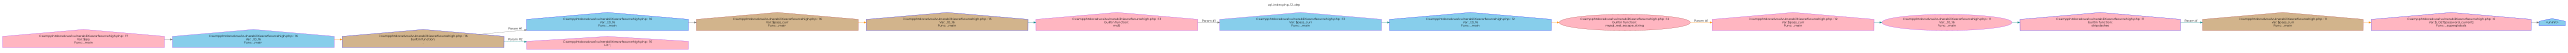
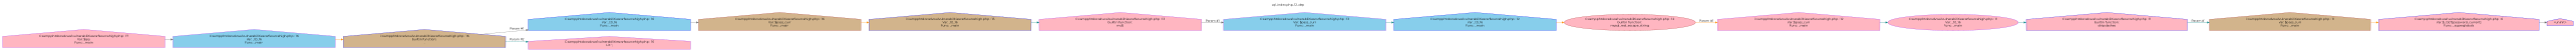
  digraph {
    label="sql_index.php_12_dep"
    labelloc=t
    rankdir=LR
    fontname=Montserrat
    node [shape=house style=filled fillcolor=lightpink color=purple fontname=Montserrat]
    edge [color=teal fontname=Montserrat]
    n1 [label="C:\xampp\htdocs\dvwa1\vulnerabilities\csrf\source\high.php : 17\nVar: $qry\nFunc: _main\n"]
    n2 [label="C:\xampp\htdocs\dvwa1\vulnerabilities\csrf\source\high.php : 16\nVar: _t0_16\nFunc: _main\n" fillcolor=skyblue]
    n3 [label="C:\xampp\htdocs\dvwa1\vulnerabilities\csrf\source\high.php : 16\nbuiltin function:\n.\n" fillcolor=tan color=blue]
    n4 [label="C:\xampp\htdocs\dvwa1\vulnerabilities\csrf\source\high.php : 16\nVar: _t0_16\nFunc: _main\n" fillcolor=skyblue color=blue]
    n5 [label="C:\xampp\htdocs\dvwa1\vulnerabilities\csrf\source\high.php : 16\nLit: ';\n"]
    n6 [label="C:\xampp\htdocs\dvwa1\vulnerabilities\csrf\source\high.php : 16\nVar: $pass_curr\nFunc: _main\n" fillcolor=tan color=brown]
    n7 [label="C:\xampp\htdocs\dvwa1\vulnerabilities\csrf\source\high.php : 13\nVar: _t0_16\nFunc: _main\n" fillcolor=tan color=blue]
    n8 [label="C:\xampp\htdocs\dvwa1\vulnerabilities\csrf\source\high.php : 13\nbuiltin function:\nmd5\n"]
    n9 [label="C:\xampp\htdocs\dvwa1\vulnerabilities\csrf\source\high.php : 13\nVar: $pass_curr\nFunc: _main\n" fillcolor=skyblue]
    n10 [label="C:\xampp\htdocs\dvwa1\vulnerabilities\csrf\source\high.php : 12\nVar: _t0_16\nFunc: _main\n" fillcolor=skyblue color=blue]
    n11 [label="C:\xampp\htdocs\dvwa1\vulnerabilities\csrf\source\high.php : 12\nbuiltin function:\nmysql_real_escape_string\n" shape=ellipse color=brown]
    n12 [label="C:\xampp\htdocs\dvwa1\vulnerabilities\csrf\source\high.php : 12\nVar: $pass_curr\nFunc: _main\n"]
    n13 [label="C:\xampp\htdocs\dvwa1\vulnerabilities\csrf\source\high.php : 11\nVar: _t0_16\nFunc: _main\n" shape=ellipse]
    n14 [label="C:\xampp\htdocs\dvwa1\vulnerabilities\csrf\source\high.php : 11\nbuiltin function:\nstripslashes\n" color=blue]
    n15 [label="C:\xampp\htdocs\dvwa1\vulnerabilities\csrf\source\high.php : 11\nVar: $pass_curr\nFunc: _main\n" fillcolor=tan color=brown]
    n16 [label="C:\xampp\htdocs\dvwa1\vulnerabilities\csrf\source\high.php : 6\nVar: $_GET[password_current]\nFunc: _superglobals\n" color=blue]
-   n17 [label="<uninit>" fillcolor=skyblue color=blue]
+   n17 [label="<uninit>" color=blue]
    n1 -> n2 [color=gray40]
    n2 -> n3 [color=darkorange]
    n3 -> n4 [label="Param #1" color=gray40]
    n3 -> n5 [label="Param #2"]
    n4 -> n6 [color=gray40]
    n6 -> n7 [color=darkorange]
    n7 -> n8
    n8 -> n9 [label="Param #1" color=gray40]
    n9 -> n10
    n10 -> n11 [color=darkorange]
    n11 -> n12 [label="Param #1" color=darkorange]
    n12 -> n13
    n13 -> n14
    n14 -> n15 [label="Param #1"]
    n15 -> n16 [color=darkorange]
    n16 -> n17 [color=gray40]
  }
